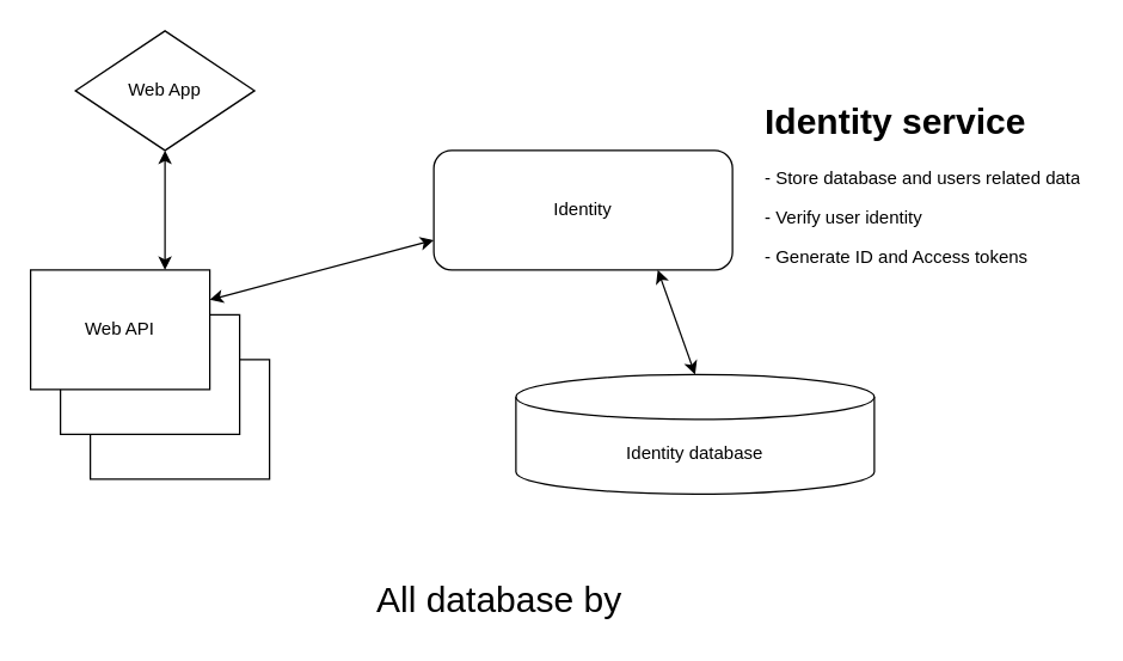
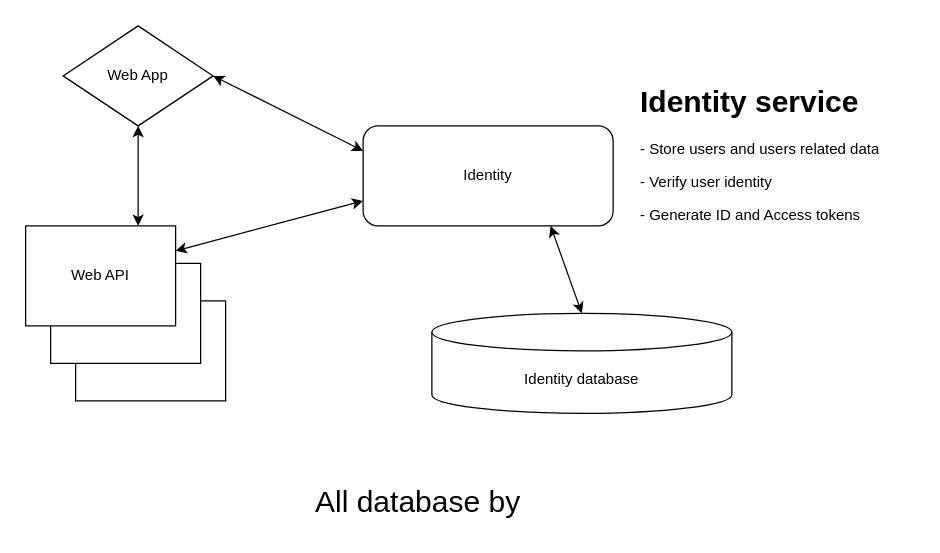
  <mxCell id="0" />
  <mxCell id="1" parent="0" />
  <mxCell id="2" value="Web API" style="rounded=0;whiteSpace=wrap;html=1;" vertex="1" parent="1"><mxGeometry x="60" y="240" width="120" height="80" as="geometry" /></mxCell>
  <mxCell id="3" value="Web App" style="rhombus;whiteSpace=wrap;html=1;" vertex="1" parent="1"><mxGeometry x="50" y="20" width="120" height="80" as="geometry" /></mxCell>
  <mxCell id="4" value="Web API" style="rounded=0;whiteSpace=wrap;html=1;" vertex="1" parent="1"><mxGeometry x="40" y="210" width="120" height="80" as="geometry" /></mxCell>
  <mxCell id="5" value="Identity" style="rounded=1;whiteSpace=wrap;html=1;" vertex="1" parent="1"><mxGeometry x="290" y="100" width="200" height="80" as="geometry" /></mxCell>
- <mxCell id="6" value="&lt;h1 style=&quot;margin-top: 0px;&quot;&gt;Identity service&lt;/h1&gt;&lt;p&gt;- Store database and users related data&lt;/p&gt;&lt;p&gt;- Verify user identity&lt;/p&gt;&lt;p&gt;- Generate ID and Access tokens&lt;/p&gt;" style="text;html=1;whiteSpace=wrap;overflow=hidden;rounded=0;" vertex="1" parent="1"><mxGeometry x="510" y="60" width="220" height="140" as="geometry" /></mxCell>
+ <mxCell id="6" value="&lt;h1 style=&quot;margin-top: 0px;&quot;&gt;Identity service&lt;/h1&gt;&lt;p&gt;- Store users and users related data&lt;/p&gt;&lt;p&gt;- Verify user identity&lt;/p&gt;&lt;p&gt;- Generate ID and Access tokens&lt;/p&gt;" style="text;html=1;whiteSpace=wrap;overflow=hidden;rounded=0;" vertex="1" parent="1"><mxGeometry x="510" y="60" width="220" height="140" as="geometry" /></mxCell>
  <mxCell id="7" value="Identity database" style="shape=cylinder3;whiteSpace=wrap;html=1;boundedLbl=1;backgroundOutline=1;size=15;" vertex="1" parent="1"><mxGeometry x="345" y="250" width="240" height="80" as="geometry" /></mxCell>
+ <mxCell id="8" value="" style="endArrow=classic;startArrow=classic;html=1;rounded=0;exitX=1;exitY=0.5;exitDx=0;exitDy=0;entryX=0;entryY=0.25;entryDx=0;entryDy=0;" edge="1" parent="1" source="3" target="5"><mxGeometry width="50" height="50" relative="1" as="geometry"><mxPoint x="240" y="50" as="sourcePoint" /><mxPoint x="290" y="0" as="targetPoint" /></mxGeometry></mxCell>
  <mxCell id="9" value="" style="endArrow=classic;startArrow=classic;html=1;rounded=0;exitX=1;exitY=0.25;exitDx=0;exitDy=0;entryX=0;entryY=0.75;entryDx=0;entryDy=0;" edge="1" parent="1" source="11" target="5"><mxGeometry width="50" height="50" relative="1" as="geometry"><mxPoint x="320" y="360" as="sourcePoint" /><mxPoint x="370" y="310" as="targetPoint" /></mxGeometry></mxCell>
  <mxCell id="10" value="" style="endArrow=classic;startArrow=classic;html=1;rounded=0;entryX=0.75;entryY=1;entryDx=0;entryDy=0;exitX=0.5;exitY=0;exitDx=0;exitDy=0;exitPerimeter=0;" edge="1" parent="1" source="7" target="5"><mxGeometry width="50" height="50" relative="1" as="geometry"><mxPoint x="320" y="360" as="sourcePoint" /><mxPoint x="370" y="310" as="targetPoint" /></mxGeometry></mxCell>
  <mxCell id="11" value="Web API" style="rounded=0;whiteSpace=wrap;html=1;" vertex="1" parent="1"><mxGeometry x="20" y="180" width="120" height="80" as="geometry" /></mxCell>
  <mxCell id="12" value="" style="endArrow=classic;startArrow=classic;html=1;rounded=0;entryX=0.5;entryY=1;entryDx=0;entryDy=0;exitX=0.75;exitY=0;exitDx=0;exitDy=0;" edge="1" parent="1" source="11" target="3"><mxGeometry width="50" height="50" relative="1" as="geometry"><mxPoint x="50" y="190" as="sourcePoint" /><mxPoint x="100" y="140" as="targetPoint" /></mxGeometry></mxCell>
  <mxCell id="13" value="&lt;h1 style=&quot;margin-top: 0px;&quot;&gt;&lt;span style=&quot;background-color: initial; font-weight: normal;&quot;&gt;All database by us&lt;/span&gt;&lt;br&gt;&lt;/h1&gt;" style="text;html=1;whiteSpace=wrap;overflow=hidden;rounded=0;" vertex="1" parent="1"><mxGeometry x="250" y="380" width="180" height="40" as="geometry" /></mxCell>
